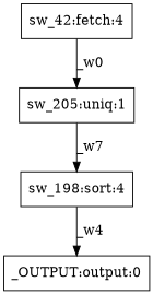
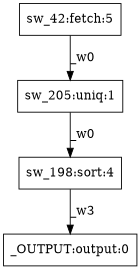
  digraph {
    node [shape=box]
    n1 [label="_OUTPUT:output:0"]
-   n2 [label="sw_42:fetch:4"]
+   n2 [label="sw_42:fetch:5"]
    n3 [label="sw_205:uniq:1"]
    n4 [label="sw_198:sort:4"]
    n2 -> n3 [label=_w0]
-   n3 -> n4 [label=_w7]
-   n4 -> n1 [label=_w4]
+   n3 -> n4 [label=_w0]
+   n4 -> n1 [label=_w3]
  }
